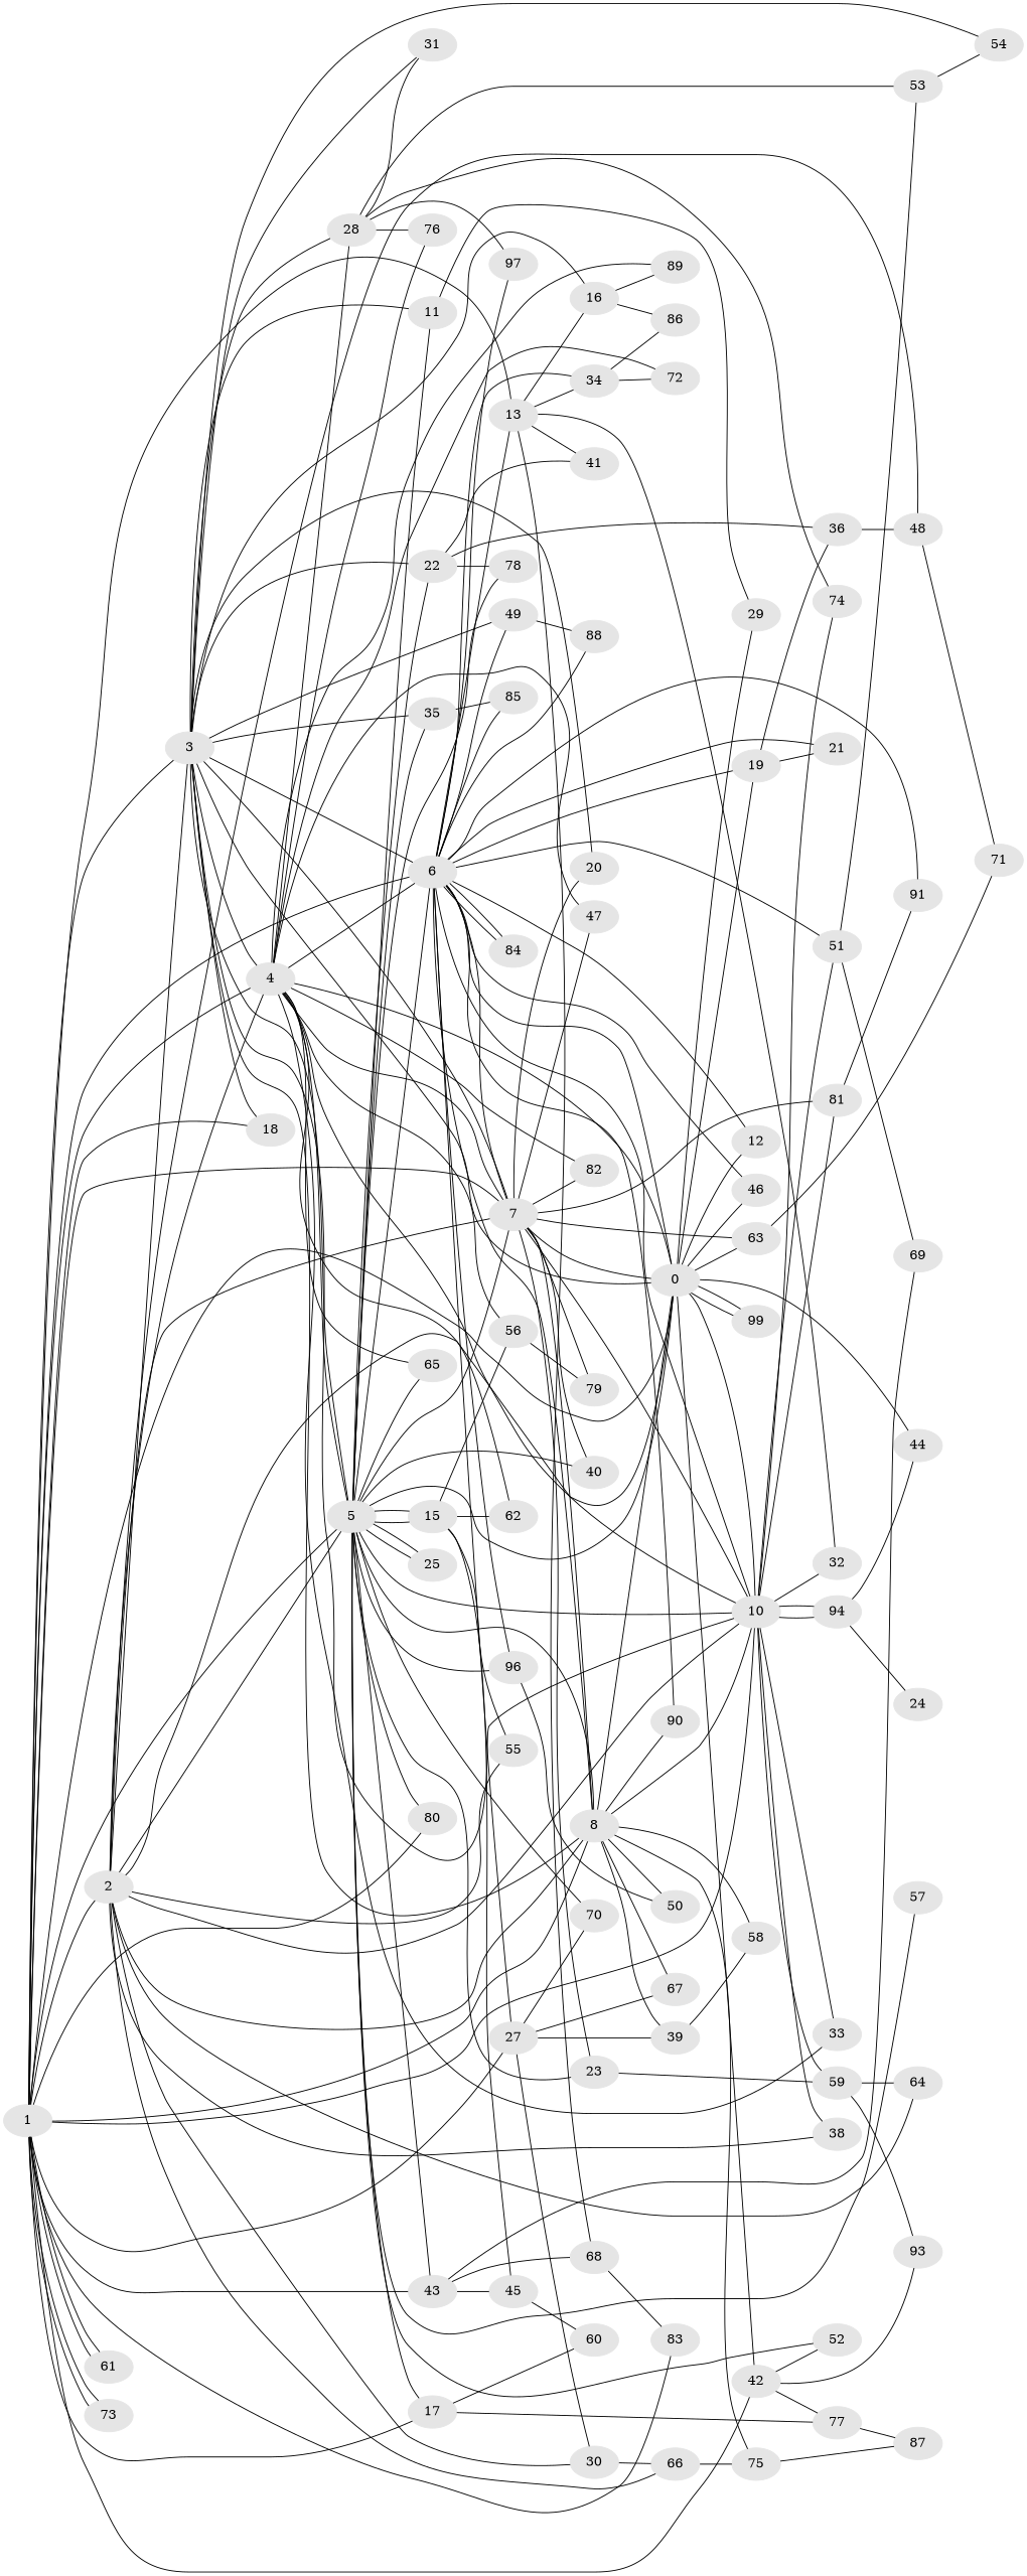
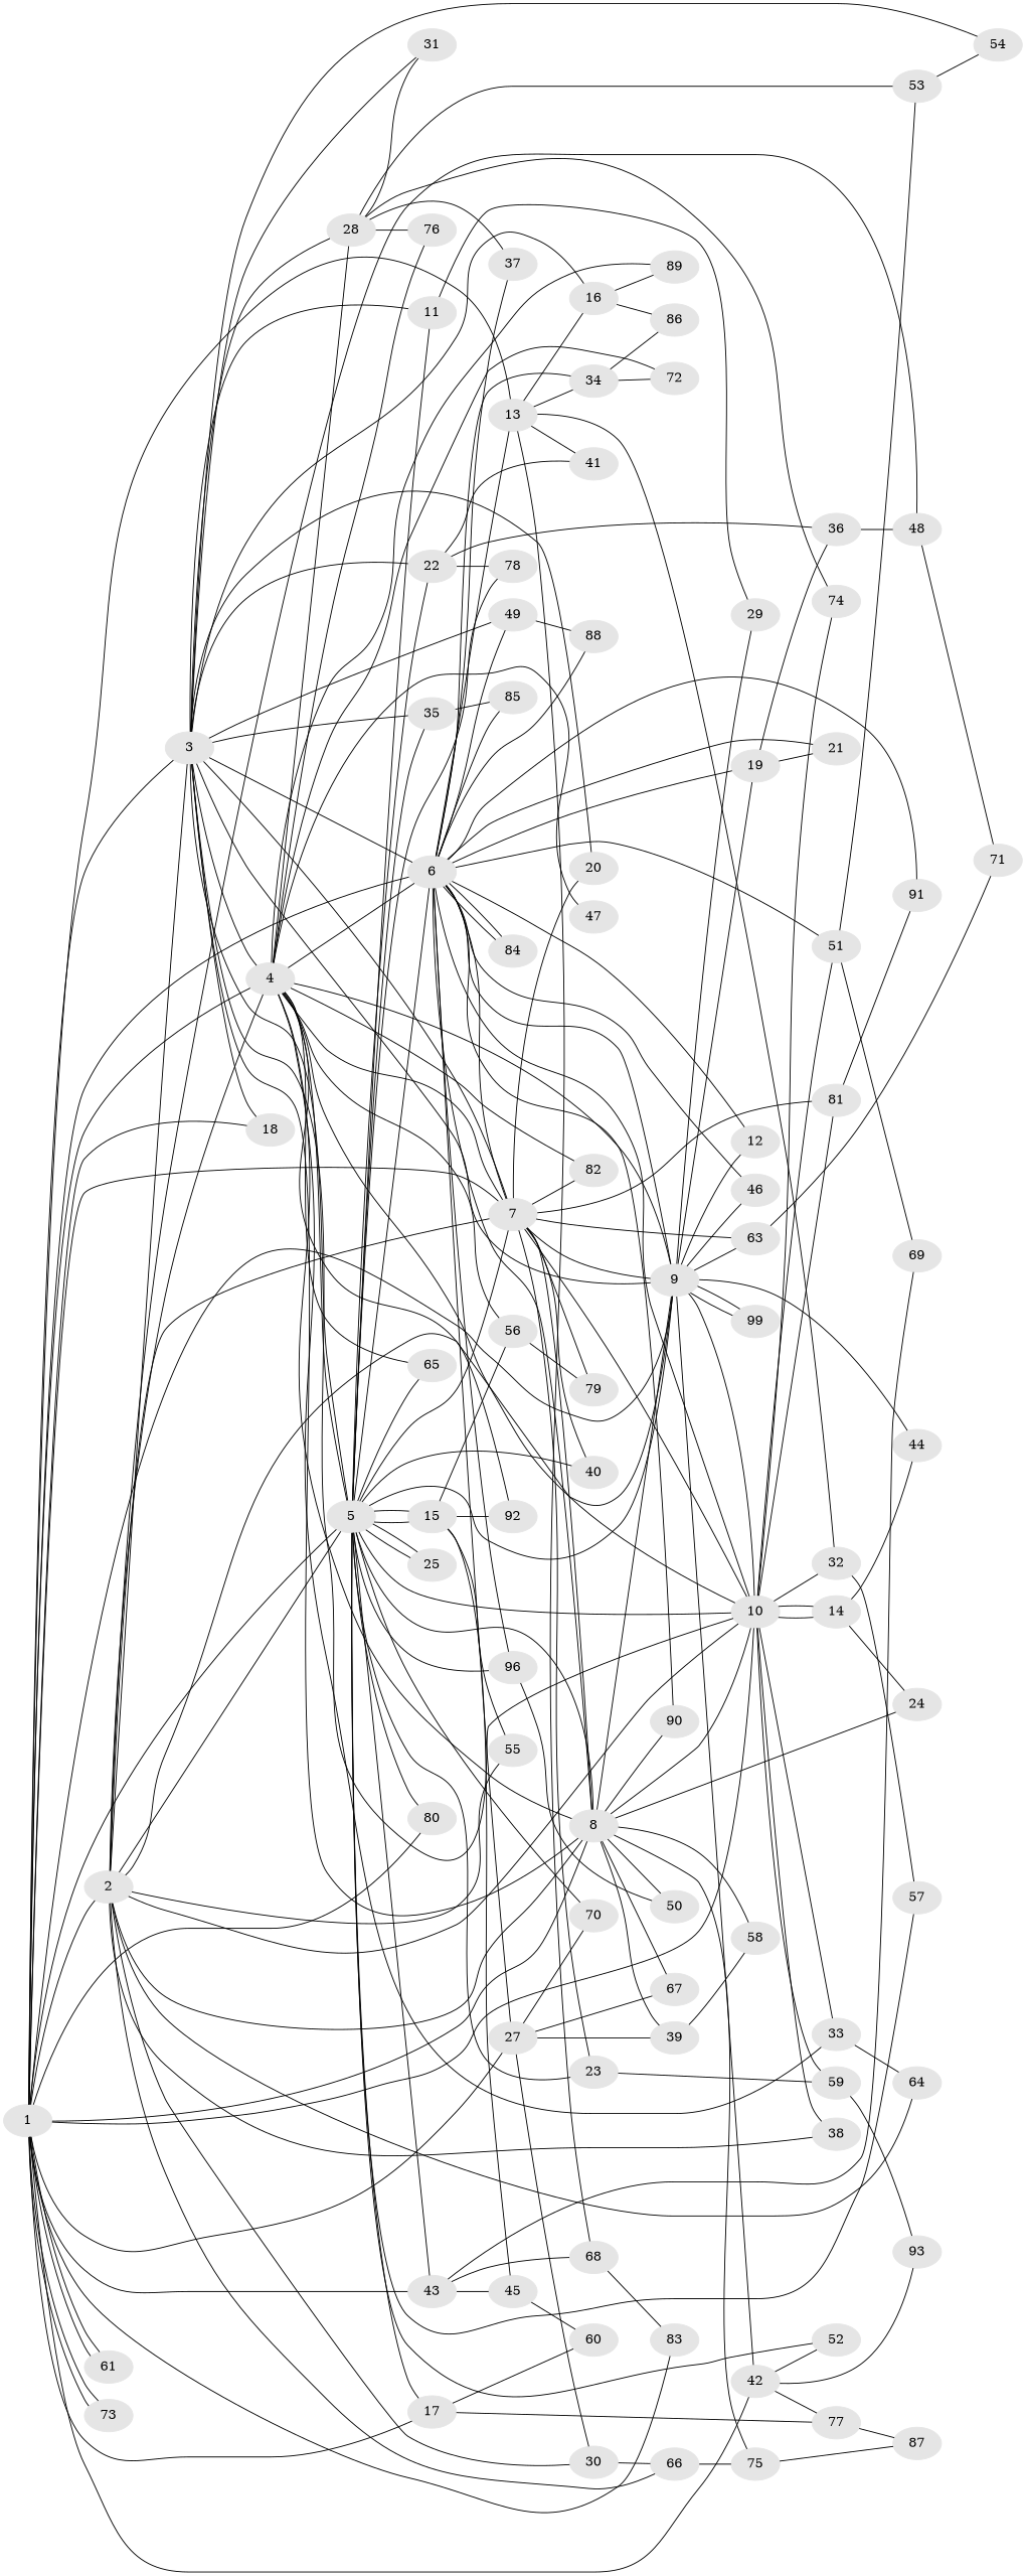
  graph {
    rankdir=LR
    node [color=gray90 style=filled]
    1
    2
    3
    4
    5
    6
    7
    8
-   9 [label=0]
+   9
    10
    13
    17
    18
    27
    42
    43
    61
    73
    80
    83
    30
    38
    48
    55
    64
    66
    11
    16
    20
    22
    28
    31
    35
    49
    54
    33
    47
    56
-   62
+   62 [label=92]
    65
    72
    76
    82
    89
    15
    23
    25
    n48 [label=96]
    40
    52
    57
    70
    78
    12
    19
    21
    34
-   37 [label=97]
+   37
    46
    51
    84
    85
    88
    90
    91
    63
    79
    81
    24
    39
    50
    58
    67
    75
    29
    44
    n77 [label=99]
-   14 [label=94]
+   14
    32
    59
    74
    41
    68
    60
    77
    93
    45
    69
    71
    86
    36
    53
    87
    1 -- 2
    1 -- 3
    1 -- 4
    1 -- 5
    1 -- 6
    1 -- 7
    1 -- 8
    1 -- 9
    1 -- 10
    1 -- 13
    1 -- 17
    1 -- 18
    1 -- 27
    1 -- 42
    1 -- 43
    1 -- 61
    1 -- 61
    1 -- 73
    1 -- 73
    1 -- 80
    1 -- 83
    2 -- 3
    2 -- 4
    2 -- 5
    2 -- 7
    2 -- 8
    2 -- 9
    2 -- 10
    2 -- 30
    2 -- 38
    2 -- 48
    2 -- 55
    2 -- 64
    2 -- 66
    3 -- 4
    3 -- 5
    3 -- 6
    3 -- 7
    3 -- 8
    3 -- 9
    3 -- 10
    3 -- 18
    3 -- 11
    3 -- 16
    3 -- 20
    3 -- 22
    3 -- 28
    3 -- 31
    3 -- 35
    3 -- 49
    3 -- 54
    4 -- 5
    4 -- 6
    4 -- 7
+   4 -- 8
    4 -- 9
    4 -- 10
    4 -- 28
    4 -- 33
    4 -- 47
    4 -- 56
    4 -- 62
    4 -- 65
    4 -- 72
    4 -- 76
    4 -- 82
    4 -- 89
    5 -- 6
    5 -- 7
    5 -- 8
    5 -- 9
    5 -- 10
    5 -- 17
    5 -- 43
    5 -- 80
    5 -- 11
    5 -- 22
    5 -- 35
    5 -- 65
    5 -- 15
    5 -- 15
    5 -- 23
    5 -- 25
    5 -- 25
    5 -- n48
    5 -- 40
    5 -- 52
    5 -- 57
    5 -- 70
    5 -- 78
    6 -- 7
    6 -- 8
    6 -- 9
    6 -- 10
    6 -- 13
    6 -- 27
    6 -- 49
    6 -- n48
    6 -- 12
    6 -- 19
    6 -- 21
    6 -- 34
    6 -- 37
    6 -- 46
    6 -- 51
    6 -- 84
    6 -- 84
    6 -- 85
    6 -- 88
    6 -- 90
    6 -- 91
    7 -- 8
    7 -- 9
    7 -- 10
    7 -- 20
-   7 -- 47
    7 -- 82
    7 -- 23
    7 -- 40
    7 -- 63
    7 -- 79
    7 -- 81
    8 -- 9
    8 -- 10
    8 -- 90
+   8 -- 24
    8 -- 39
    8 -- 50
    8 -- 58
    8 -- 67
    8 -- 75
    9 -- 10
    9 -- 42
    9 -- 12
    9 -- 19
    9 -- 46
    9 -- 63
    9 -- 29
    9 -- 44
    9 -- n77
    9 -- n77
    10 -- 38
    10 -- 33
    10 -- 51
    10 -- 81
    10 -- 14
    10 -- 14
    10 -- 32
    10 -- 59
    10 -- 74
    13 -- 16
    13 -- 34
    13 -- 32
    13 -- 41
    13 -- 68
    17 -- 60
    17 -- 77
    27 -- 30
    27 -- 70
    27 -- 39
    27 -- 67
    42 -- 52
    42 -- 77
    42 -- 93
    43 -- 68
    43 -- 45
    43 -- 69
    30 -- 66
    48 -- 71
    66 -- 75
    11 -- 29
    16 -- 89
    16 -- 86
    22 -- 78
    22 -- 41
    22 -- 36
    28 -- 31
    28 -- 76
    28 -- 37
    28 -- 74
    28 -- 53
    35 -- 85
    49 -- 88
-   59 -- 64
+   33 -- 64
    56 -- 79
    15 -- 55
    15 -- 56
    15 -- 62
    15 -- 45
    23 -- 59
    n48 -- 50
    19 -- 21
    19 -- 36
    34 -- 72
    34 -- 86
    51 -- 69
    51 -- 53
    63 -- 71
    81 -- 91
    39 -- 58
    75 -- 87
    14 -- 24
    14 -- 44
+   32 -- 57
    59 -- 93
    68 -- 83
    77 -- 87
    45 -- 60
    36 -- 48
    53 -- 54
  }
